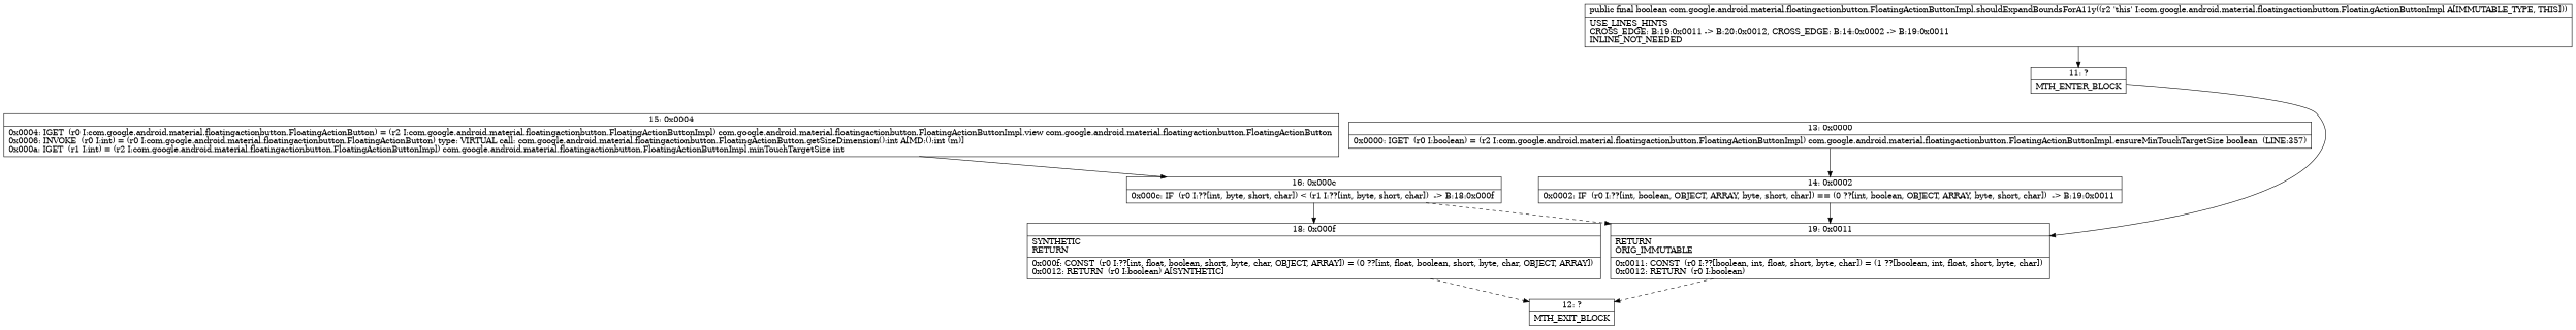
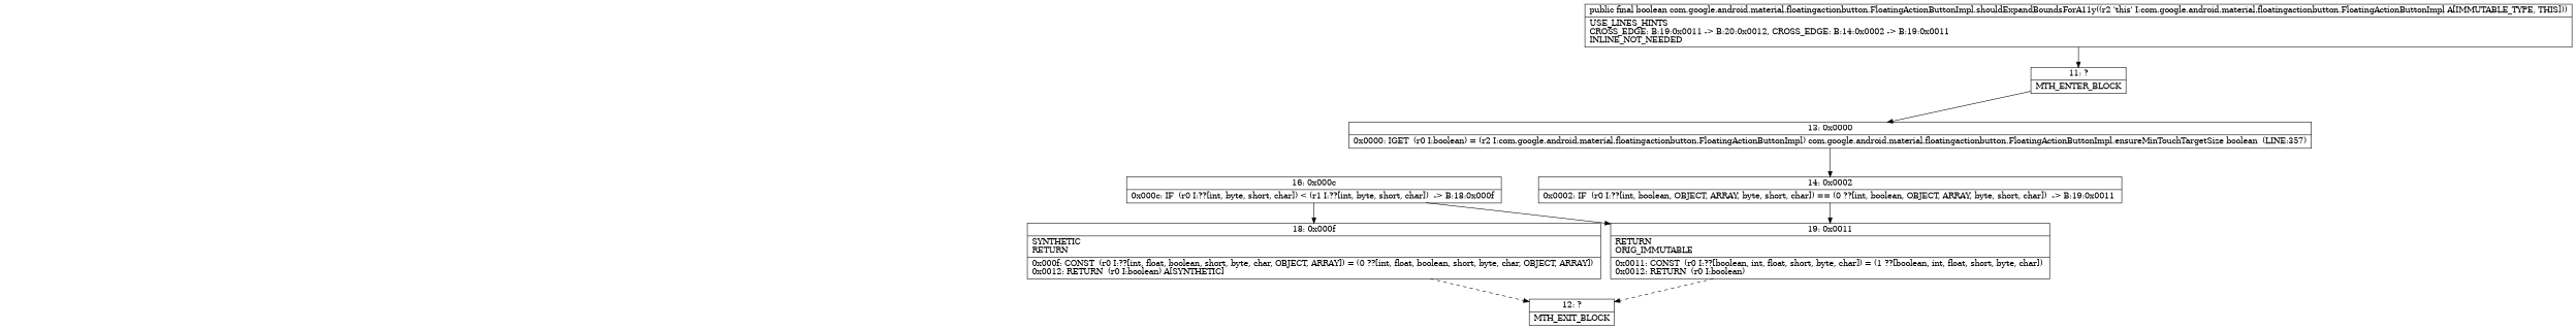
  digraph {
    node [shape=record]
    n1 [label="{11\:\ ?|MTH_ENTER_BLOCK\l}"]
    n2 [label="{13\:\ 0x0000|0x0000: IGET  (r0 I:boolean) = (r2 I:com.google.android.material.floatingactionbutton.FloatingActionButtonImpl) com.google.android.material.floatingactionbutton.FloatingActionButtonImpl.ensureMinTouchTargetSize boolean  (LINE:357)\l}"]
    n3 [label="{14\:\ 0x0002|0x0002: IF  (r0 I:??[int, boolean, OBJECT, ARRAY, byte, short, char]) == (0 ??[int, boolean, OBJECT, ARRAY, byte, short, char])  \-\> B:19:0x0011 \l}"]
    n4 [label="{19\:\ 0x0011|RETURN\lORIG_IMMUTABLE\l|0x0011: CONST  (r0 I:??[boolean, int, float, short, byte, char]) = (1 ??[boolean, int, float, short, byte, char]) \l0x0012: RETURN  (r0 I:boolean) \l}"]
-   n5 [label="{15\:\ 0x0004|0x0004: IGET  (r0 I:com.google.android.material.floatingactionbutton.FloatingActionButton) = (r2 I:com.google.android.material.floatingactionbutton.FloatingActionButtonImpl) com.google.android.material.floatingactionbutton.FloatingActionButtonImpl.view com.google.android.material.floatingactionbutton.FloatingActionButton \l0x0006: INVOKE  (r0 I:int) = (r0 I:com.google.android.material.floatingactionbutton.FloatingActionButton) type: VIRTUAL call: com.google.android.material.floatingactionbutton.FloatingActionButton.getSizeDimension():int A[MD:():int (m)]\l0x000a: IGET  (r1 I:int) = (r2 I:com.google.android.material.floatingactionbutton.FloatingActionButtonImpl) com.google.android.material.floatingactionbutton.FloatingActionButtonImpl.minTouchTargetSize int \l}"]
    n6 [label="{16\:\ 0x000c|0x000c: IF  (r0 I:??[int, byte, short, char]) \< (r1 I:??[int, byte, short, char])  \-\> B:18:0x000f \l}"]
    n7 [label="{12\:\ ?|MTH_EXIT_BLOCK\l}"]
    n8 [label="{18\:\ 0x000f|SYNTHETIC\lRETURN\l|0x000f: CONST  (r0 I:??[int, float, boolean, short, byte, char, OBJECT, ARRAY]) = (0 ??[int, float, boolean, short, byte, char, OBJECT, ARRAY]) \l0x0012: RETURN  (r0 I:boolean) A[SYNTHETIC]\l}"]
    n9 [label="{public final boolean com.google.android.material.floatingactionbutton.FloatingActionButtonImpl.shouldExpandBoundsForA11y((r2 'this' I:com.google.android.material.floatingactionbutton.FloatingActionButtonImpl A[IMMUTABLE_TYPE, THIS]))  | USE_LINES_HINTS\lCROSS_EDGE: B:19:0x0011 \-\> B:20:0x0012, CROSS_EDGE: B:14:0x0002 \-\> B:19:0x0011\lINLINE_NOT_NEEDED\l}"]
-   n1 -> n4
+   n1 -> n2
    n2 -> n3
    n3 -> n4
    n4 -> n7 [style=dashed]
-   n5 -> n6
-   n6 -> n4 [style=dashed]
+   n6 -> n4 [style=solid]
    n6 -> n8
    n8 -> n7 [style=dashed]
    n9 -> n1
  }
